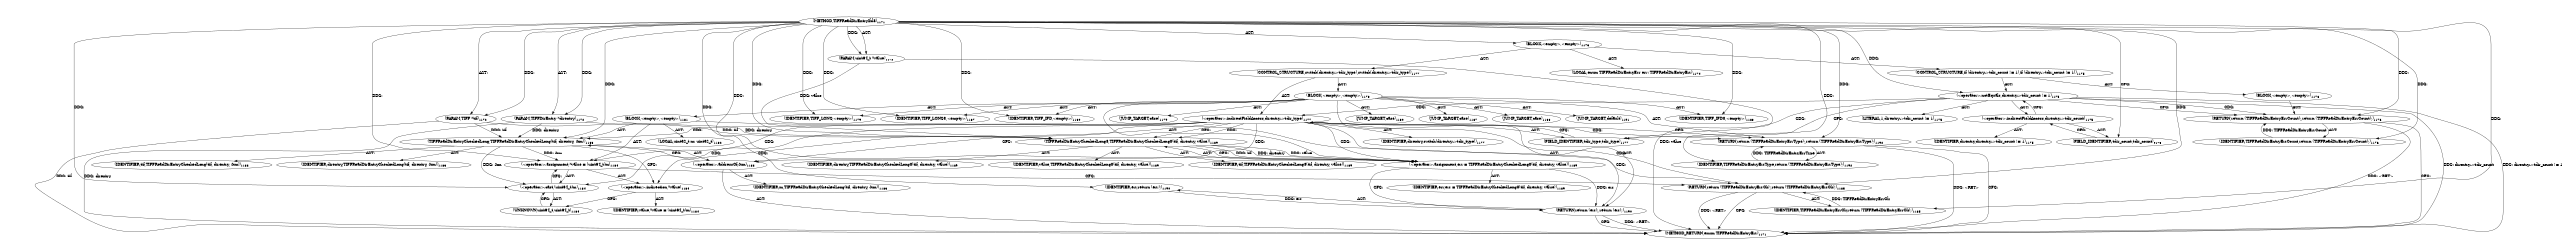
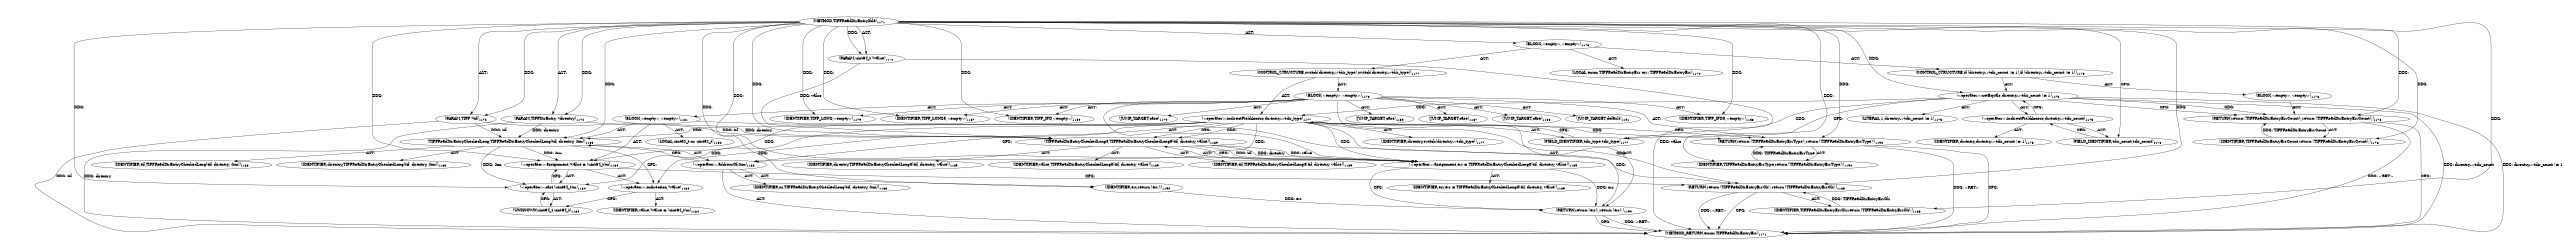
  digraph {
    n1 [label=<(METHOD,TIFFReadDirEntryIfd8)<SUB>1171</SUB>>]
    n2 [label=<(PARAM,TIFF *tif)<SUB>1172</SUB>>]
    n3 [label=<(PARAM,TIFFDirEntry *direntry)<SUB>1172</SUB>>]
    n4 [label=<(PARAM,uint64_t *value)<SUB>1172</SUB>>]
    n5 [label=<(BLOCK,&lt;empty&gt;,&lt;empty&gt;)<SUB>1173</SUB>>]
    n6 [label=<(&lt;operator&gt;.notEquals,direntry-&gt;tdir_count != 1)<SUB>1175</SUB>>]
    n7 [label=<(FIELD_IDENTIFIER,tdir_count,tdir_count)<SUB>9175</SUB>>]
    n8 [label=<(RETURN,return (TIFFReadDirEntryErrCount);,return (TIFFReadDirEntryErrCount);)<SUB>1176</SUB>>]
    n9 [label=<(IDENTIFIER,TIFFReadDirEntryErrCount,return (TIFFReadDirEntryErrCount);)<SUB>1176</SUB>>]
    n10 [label=<(IDENTIFIER,TIFF_LONG,&lt;empty&gt;)<SUB>1179</SUB>>]
    n11 [label=<(IDENTIFIER,TIFF_IFD,&lt;empty&gt;)<SUB>1180</SUB>>]
    n12 [label=<(TIFFReadDirEntryCheckedLong,TIFFReadDirEntryCheckedLong(tif, direntry, &amp;m))<SUB>1183</SUB>>]
    n13 [label=<(&lt;operator&gt;.assignment,*value = (uint64_t)m)<SUB>1184</SUB>>]
    n14 [label=<(&lt;operator&gt;.cast,(uint64_t)m)<SUB>1184</SUB>>]
    n15 [label=<(RETURN,return (TIFFReadDirEntryErrOk);,return (TIFFReadDirEntryErrOk);)<SUB>1185</SUB>>]
    n16 [label=<(IDENTIFIER,TIFFReadDirEntryErrOk,return (TIFFReadDirEntryErrOk);)<SUB>1185</SUB>>]
    n17 [label=<(IDENTIFIER,TIFF_LONG8,&lt;empty&gt;)<SUB>1187</SUB>>]
    n18 [label=<(IDENTIFIER,TIFF_IFD8,&lt;empty&gt;)<SUB>1188</SUB>>]
    n19 [label=<(&lt;operator&gt;.assignment,err = TIFFReadDirEntryCheckedLong8(tif, direntry, value))<SUB>1189</SUB>>]
    n20 [label=<(TIFFReadDirEntryCheckedLong8,TIFFReadDirEntryCheckedLong8(tif, direntry, value))<SUB>1189</SUB>>]
    n21 [label=<(IDENTIFIER,err,return (err);)<SUB>1190</SUB>>]
    n22 [label=<(RETURN,return (TIFFReadDirEntryErrType);,return (TIFFReadDirEntryErrType);)<SUB>1192</SUB>>]
    n23 [label=<(IDENTIFIER,TIFFReadDirEntryErrType,return (TIFFReadDirEntryErrType);)<SUB>1192</SUB>>]
    n24 [label=<(METHOD_RETURN,enum TIFFReadDirEntryErr)<SUB>1171</SUB>>]
    n25 [label=<(LOCAL,enum TIFFReadDirEntryErr err: TIFFReadDirEntryErr)<SUB>1174</SUB>>]
    n26 [label=<(CONTROL_STRUCTURE,if (direntry-&gt;tdir_count != 1),if (direntry-&gt;tdir_count != 1))<SUB>1175</SUB>>]
    n27 [label=<(CONTROL_STRUCTURE,switch(direntry-&gt;tdir_type),switch(direntry-&gt;tdir_type))<SUB>1177</SUB>>]
    n28 [label=<(&lt;operator&gt;.indirectFieldAccess,direntry-&gt;tdir_count)<SUB>1175</SUB>>]
    n29 [label=<(LITERAL,1,direntry-&gt;tdir_count != 1)<SUB>1175</SUB>>]
    n30 [label=<(&lt;operator&gt;.indirectFieldAccess,direntry-&gt;tdir_type)<SUB>1177</SUB>>]
    n31 [label=<(FIELD_IDENTIFIER,tdir_type,tdir_type)<SUB>1177</SUB>>]
    n32 [label=<(&lt;operator&gt;.addressOf,&amp;m)<SUB>1183</SUB>>]
    n33 [label=<(&lt;operator&gt;.indirection,*value)<SUB>1184</SUB>>]
    n34 [label=<(IDENTIFIER,tif,TIFFReadDirEntryCheckedLong(tif, direntry, &amp;m))<SUB>1183</SUB>>]
    n35 [label=<(IDENTIFIER,direntry,TIFFReadDirEntryCheckedLong(tif, direntry, &amp;m))<SUB>1183</SUB>>]
    n36 [label=<(UNKNOWN,uint64_t,uint64_t)<SUB>1184</SUB>>]
    n37 [label=<(RETURN,return (err);,return (err);)<SUB>1190</SUB>>]
    n38 [label=<(IDENTIFIER,err,err = TIFFReadDirEntryCheckedLong8(tif, direntry, value))<SUB>1189</SUB>>]
    n39 [label=<(IDENTIFIER,tif,TIFFReadDirEntryCheckedLong8(tif, direntry, value))<SUB>1189</SUB>>]
    n40 [label=<(IDENTIFIER,direntry,TIFFReadDirEntryCheckedLong8(tif, direntry, value))<SUB>1189</SUB>>]
    n41 [label=<(IDENTIFIER,value,TIFFReadDirEntryCheckedLong8(tif, direntry, value))<SUB>1189</SUB>>]
    n42 [label=<(BLOCK,&lt;empty&gt;,&lt;empty&gt;)<SUB>1176</SUB>>]
    n43 [label=<(BLOCK,&lt;empty&gt;,&lt;empty&gt;)<SUB>1178</SUB>>]
    n44 [label=<(IDENTIFIER,direntry,direntry-&gt;tdir_count != 1)<SUB>1175</SUB>>]
    n45 [label=<(IDENTIFIER,direntry,switch(direntry-&gt;tdir_type))<SUB>1177</SUB>>]
    n46 [label=<(JUMP_TARGET,case)<SUB>1179</SUB>>]
    n47 [label=<(JUMP_TARGET,case)<SUB>1180</SUB>>]
    n48 [label=<(BLOCK,&lt;empty&gt;,&lt;empty&gt;)<SUB>1181</SUB>>]
    n49 [label=<(JUMP_TARGET,case)<SUB>1187</SUB>>]
    n50 [label=<(JUMP_TARGET,case)<SUB>1188</SUB>>]
    n51 [label=<(JUMP_TARGET,default)<SUB>1191</SUB>>]
    n52 [label=<(IDENTIFIER,m,TIFFReadDirEntryCheckedLong(tif, direntry, &amp;m))<SUB>1183</SUB>>]
    n53 [label=<(IDENTIFIER,value,*value = (uint64_t)m)<SUB>1184</SUB>>]
    n54 [label=<(LOCAL,uint32_t m: uint32_t)<SUB>1182</SUB>>]
    n1 -> n2 [label="AST: "]
    n1 -> n2 [label="DDG: "]
    n1 -> n3 [label="AST: "]
    n1 -> n3 [label="DDG: "]
    n1 -> n4 [label="AST: "]
    n1 -> n4 [label="DDG: "]
    n1 -> n5 [label="AST: "]
    n1 -> n6 [label="DDG: "]
    n1 -> n7 [label="CFG: "]
    n1 -> n8 [label="DDG: "]
    n1 -> n9 [label="DDG: "]
    n1 -> n10 [label="DDG: "]
    n1 -> n11 [label="DDG: "]
    n1 -> n12 [label="DDG: "]
    n1 -> n13 [label="DDG: "]
    n1 -> n14 [label="DDG: "]
    n1 -> n15 [label="DDG: "]
    n1 -> n16 [label="DDG: "]
    n1 -> n17 [label="DDG: "]
    n1 -> n18 [label="DDG: "]
    n1 -> n19 [label="DDG: "]
    n1 -> n20 [label="DDG: "]
    n1 -> n21 [label="DDG: "]
    n1 -> n22 [label="DDG: "]
    n1 -> n23 [label="DDG: "]
    n2 -> n12 [label="DDG: tif"]
    n2 -> n20 [label="DDG: tif"]
    n2 -> n24 [label="DDG: tif"]
    n3 -> n12 [label="DDG: direntry"]
    n3 -> n20 [label="DDG: direntry"]
    n3 -> n24 [label="DDG: direntry"]
    n4 -> n20 [label="DDG: value"]
    n4 -> n24 [label="DDG: value"]
    n5 -> n25 [label="AST: "]
    n5 -> n26 [label="AST: "]
    n5 -> n27 [label="AST: "]
    n6 -> n8 [label="CFG: "]
    n6 -> n8 [label="CDG: "]
    n6 -> n24 [label="DDG: direntry-&gt;tdir_count"]
    n6 -> n24 [label="DDG: direntry-&gt;tdir_count != 1"]
    n6 -> n28 [label="AST: "]
    n6 -> n29 [label="AST: "]
    n6 -> n30 [label="CDG: "]
    n6 -> n31 [label="CFG: "]
    n6 -> n31 [label="CDG: "]
    n7 -> n28 [label="CFG: "]
    n8 -> n9 [label="AST: "]
    n8 -> n24 [label="CFG: "]
    n8 -> n24 [label="DDG: &lt;RET&gt;"]
    n9 -> n8 [label="DDG: TIFFReadDirEntryErrCount"]
    n12 -> n13 [label="DDG: &amp;m"]
    n12 -> n14 [label="DDG: &amp;m"]
    n12 -> n32 [label="AST: "]
    n12 -> n33 [label="CFG: "]
    n12 -> n34 [label="AST: "]
    n12 -> n35 [label="AST: "]
    n13 -> n14 [label="AST: "]
    n13 -> n15 [label="CFG: "]
    n13 -> n33 [label="AST: "]
    n14 -> n13 [label="CFG: "]
    n14 -> n36 [label="AST: "]
    n15 -> n16 [label="AST: "]
    n15 -> n24 [label="CFG: "]
    n15 -> n24 [label="DDG: &lt;RET&gt;"]
    n16 -> n15 [label="DDG: TIFFReadDirEntryErrOk"]
    n19 -> n20 [label="AST: "]
    n19 -> n37 [label="CFG: "]
    n19 -> n37 [label="DDG: err"]
    n19 -> n38 [label="AST: "]
    n20 -> n19 [label="CFG: "]
    n20 -> n19 [label="DDG: tif"]
    n20 -> n19 [label="DDG: direntry"]
    n20 -> n19 [label="DDG: value"]
    n20 -> n39 [label="AST: "]
    n20 -> n40 [label="AST: "]
    n20 -> n41 [label="AST: "]
    n21 -> n37 [label="DDG: err"]
    n22 -> n23 [label="AST: "]
    n22 -> n24 [label="CFG: "]
    n22 -> n24 [label="DDG: &lt;RET&gt;"]
    n23 -> n22 [label="DDG: TIFFReadDirEntryErrType"]
    n26 -> n6 [label="AST: "]
    n26 -> n42 [label="AST: "]
    n27 -> n30 [label="AST: "]
    n27 -> n43 [label="AST: "]
    n28 -> n6 [label="CFG: "]
    n28 -> n7 [label="AST: "]
    n28 -> n44 [label="AST: "]
    n30 -> n12 [label="CDG: "]
    n30 -> n13 [label="CDG: "]
    n30 -> n14 [label="CDG: "]
    n30 -> n15 [label="CDG: "]
    n30 -> n19 [label="CDG: "]
    n30 -> n20 [label="CFG: "]
    n30 -> n20 [label="CDG: "]
    n30 -> n22 [label="CFG: "]
    n30 -> n22 [label="CDG: "]
    n30 -> n31 [label="AST: "]
    n30 -> n32 [label="CFG: "]
    n30 -> n32 [label="CDG: "]
    n30 -> n33 [label="CDG: "]
    n30 -> n37 [label="CDG: "]
    n30 -> n45 [label="AST: "]
    n31 -> n30 [label="CFG: "]
    n32 -> n12 [label="CFG: "]
    n32 -> n24 [label="AST: "]
    n32 -> n52 [label="AST: "]
    n33 -> n36 [label="CFG: "]
    n33 -> n53 [label="AST: "]
    n36 -> n14 [label="CFG: "]
-   n37 -> n21 [label="AST: "]
+   n32 -> n21 [label="AST: "]
    n37 -> n24 [label="CFG: "]
    n37 -> n24 [label="DDG: &lt;RET&gt;"]
    n42 -> n8 [label="AST: "]
    n43 -> n10 [label="AST: "]
    n43 -> n11 [label="AST: "]
    n43 -> n17 [label="AST: "]
    n43 -> n18 [label="AST: "]
    n43 -> n19 [label="AST: "]
    n43 -> n22 [label="AST: "]
    n43 -> n37 [label="AST: "]
    n43 -> n46 [label="AST: "]
    n43 -> n47 [label="AST: "]
    n43 -> n48 [label="AST: "]
    n43 -> n49 [label="AST: "]
    n43 -> n50 [label="AST: "]
    n43 -> n51 [label="AST: "]
    n48 -> n12 [label="AST: "]
    n48 -> n13 [label="AST: "]
    n48 -> n15 [label="AST: "]
    n48 -> n54 [label="AST: "]
  }
